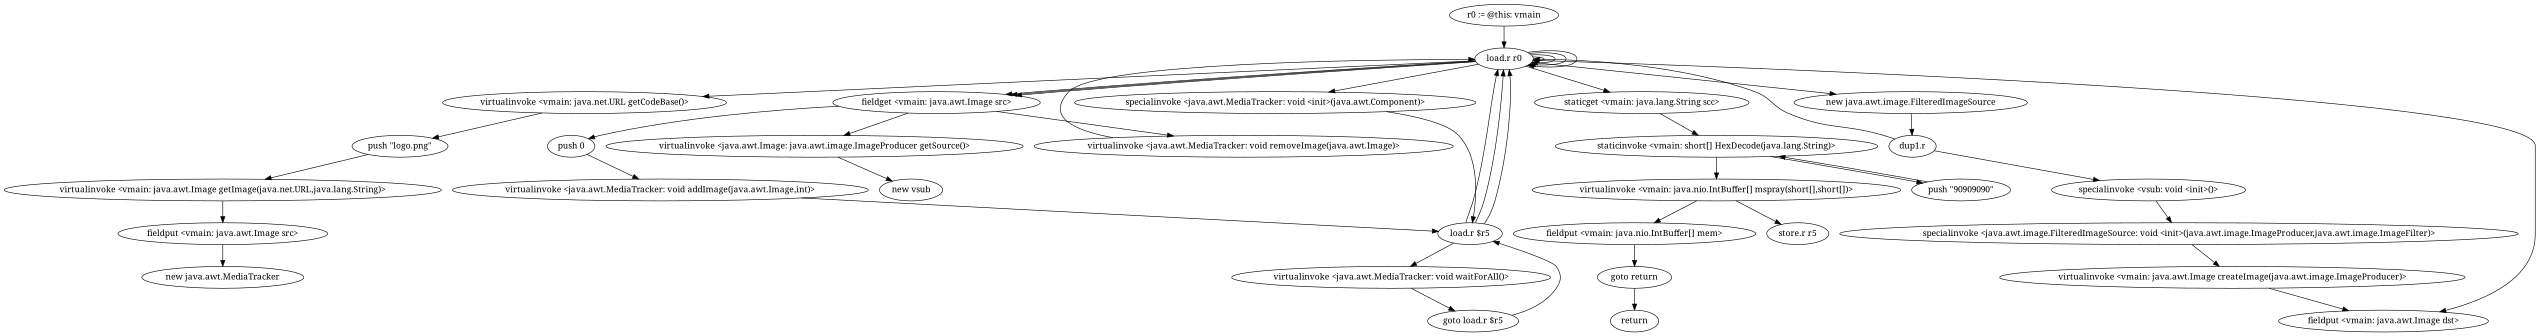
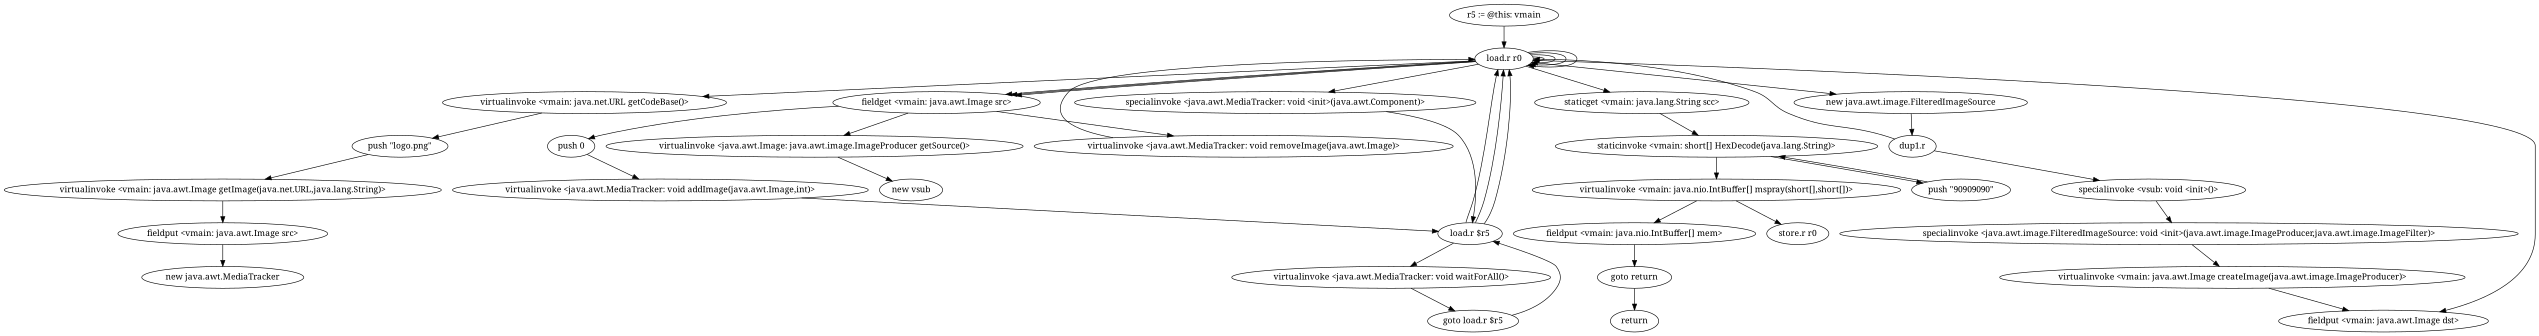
  digraph {
    fontname="Noto Serif"
    node [fontname="Noto Serif"]
    edge [fontname="Noto Serif"]
-   "r0 := @this: vmain"
+   "r0 := @this: vmain" [label="r5 := @this: vmain"]
    "load.r r0"
    "virtualinvoke <vmain: java.net.URL getCodeBase()>"
    "specialinvoke <java.awt.MediaTracker: void <init>(java.awt.Component)>"
    "fieldget <vmain: java.awt.Image src>"
    "new java.awt.image.FilteredImageSource"
    "staticget <vmain: java.lang.String scc>"
    "fieldput <vmain: java.awt.Image dst>"
    "push \"logo.png\""
    "load.r $r5"
    "push 0"
    "virtualinvoke <java.awt.MediaTracker: void removeImage(java.awt.Image)>"
    "virtualinvoke <java.awt.Image: java.awt.image.ImageProducer getSource()>"
    "dup1.r"
    "staticinvoke <vmain: short[] HexDecode(java.lang.String)>"
    "virtualinvoke <vmain: java.awt.Image getImage(java.net.URL,java.lang.String)>"
    "fieldput <vmain: java.awt.Image src>"
    "new java.awt.MediaTracker"
    "virtualinvoke <java.awt.MediaTracker: void waitForAll()>"
    "goto load.r $r5"
    "virtualinvoke <java.awt.MediaTracker: void addImage(java.awt.Image,int)>"
    "new vsub"
    "specialinvoke <vsub: void <init>()>"
    "specialinvoke <java.awt.image.FilteredImageSource: void <init>(java.awt.image.ImageProducer,java.awt.image.ImageFilter)>"
    "virtualinvoke <vmain: java.awt.Image createImage(java.awt.image.ImageProducer)>"
    "push \"90909090\""
    "virtualinvoke <vmain: java.nio.IntBuffer[] mspray(short[],short[])>"
    "fieldput <vmain: java.nio.IntBuffer[] mem>"
-   "store.r r0" [label="store.r r5"]
+   "store.r r0"
    "goto return"
    return
    "r0 := @this: vmain" -> "load.r r0"
    "load.r r0" -> "load.r r0"
    "load.r r0" -> "load.r r0"
    "load.r r0" -> "load.r r0"
    "load.r r0" -> "load.r r0"
    "load.r r0" -> "virtualinvoke <vmain: java.net.URL getCodeBase()>"
    "load.r r0" -> "specialinvoke <java.awt.MediaTracker: void <init>(java.awt.Component)>"
    "load.r r0" -> "fieldget <vmain: java.awt.Image src>"
    "load.r r0" -> "fieldget <vmain: java.awt.Image src>"
    "load.r r0" -> "fieldget <vmain: java.awt.Image src>"
    "load.r r0" -> "new java.awt.image.FilteredImageSource"
    "load.r r0" -> "staticget <vmain: java.lang.String scc>"
    "load.r r0" -> "fieldput <vmain: java.awt.Image dst>"
    "virtualinvoke <vmain: java.net.URL getCodeBase()>" -> "push \"logo.png\""
    "specialinvoke <java.awt.MediaTracker: void <init>(java.awt.Component)>" -> "load.r $r5"
    "fieldget <vmain: java.awt.Image src>" -> "push 0"
    "fieldget <vmain: java.awt.Image src>" -> "virtualinvoke <java.awt.MediaTracker: void removeImage(java.awt.Image)>"
    "fieldget <vmain: java.awt.Image src>" -> "virtualinvoke <java.awt.Image: java.awt.image.ImageProducer getSource()>"
    "new java.awt.image.FilteredImageSource" -> "dup1.r"
    "staticget <vmain: java.lang.String scc>" -> "staticinvoke <vmain: short[] HexDecode(java.lang.String)>"
    "push \"logo.png\"" -> "virtualinvoke <vmain: java.awt.Image getImage(java.net.URL,java.lang.String)>"
    "load.r $r5" -> "load.r r0"
    "load.r $r5" -> "load.r r0"
    "load.r $r5" -> "load.r r0"
    "load.r $r5" -> "virtualinvoke <java.awt.MediaTracker: void waitForAll()>"
    "push 0" -> "virtualinvoke <java.awt.MediaTracker: void addImage(java.awt.Image,int)>"
    "virtualinvoke <java.awt.MediaTracker: void removeImage(java.awt.Image)>" -> "load.r r0"
    "virtualinvoke <java.awt.Image: java.awt.image.ImageProducer getSource()>" -> "new vsub"
    "dup1.r" -> "load.r r0"
    "dup1.r" -> "specialinvoke <vsub: void <init>()>"
    "staticinvoke <vmain: short[] HexDecode(java.lang.String)>" -> "push \"90909090\""
    "staticinvoke <vmain: short[] HexDecode(java.lang.String)>" -> "virtualinvoke <vmain: java.nio.IntBuffer[] mspray(short[],short[])>"
    "virtualinvoke <vmain: java.awt.Image getImage(java.net.URL,java.lang.String)>" -> "fieldput <vmain: java.awt.Image src>"
    "fieldput <vmain: java.awt.Image src>" -> "new java.awt.MediaTracker"
    "virtualinvoke <java.awt.MediaTracker: void waitForAll()>" -> "goto load.r $r5"
    "goto load.r $r5" -> "load.r $r5"
    "virtualinvoke <java.awt.MediaTracker: void addImage(java.awt.Image,int)>" -> "load.r $r5"
    "specialinvoke <vsub: void <init>()>" -> "specialinvoke <java.awt.image.FilteredImageSource: void <init>(java.awt.image.ImageProducer,java.awt.image.ImageFilter)>"
    "specialinvoke <java.awt.image.FilteredImageSource: void <init>(java.awt.image.ImageProducer,java.awt.image.ImageFilter)>" -> "virtualinvoke <vmain: java.awt.Image createImage(java.awt.image.ImageProducer)>"
    "virtualinvoke <vmain: java.awt.Image createImage(java.awt.image.ImageProducer)>" -> "fieldput <vmain: java.awt.Image dst>"
    "push \"90909090\"" -> "staticinvoke <vmain: short[] HexDecode(java.lang.String)>"
    "virtualinvoke <vmain: java.nio.IntBuffer[] mspray(short[],short[])>" -> "fieldput <vmain: java.nio.IntBuffer[] mem>"
    "virtualinvoke <vmain: java.nio.IntBuffer[] mspray(short[],short[])>" -> "store.r r0"
    "fieldput <vmain: java.nio.IntBuffer[] mem>" -> "goto return"
    "goto return" -> return
  }
